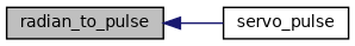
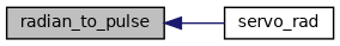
  digraph {
    rankdir=LR
    node [color=black fontname=Helvetica fontsize=10 shape=record style=filled]
    n1 [fillcolor=grey75 fontcolor=black height=0.2 label=radian_to_pulse width=0.4]
-   n2 [fillcolor=white height=0.2 label=servo_pulse width=0.4]
+   n2 [fillcolor=white height=0.2 label=servo_rad width=0.4]
    n1 -> n2 [color=midnightblue dir=back fontname=Helvetica fontsize=10 labelfontname=Helvetica labelfontsize=10 style=solid]
  }
